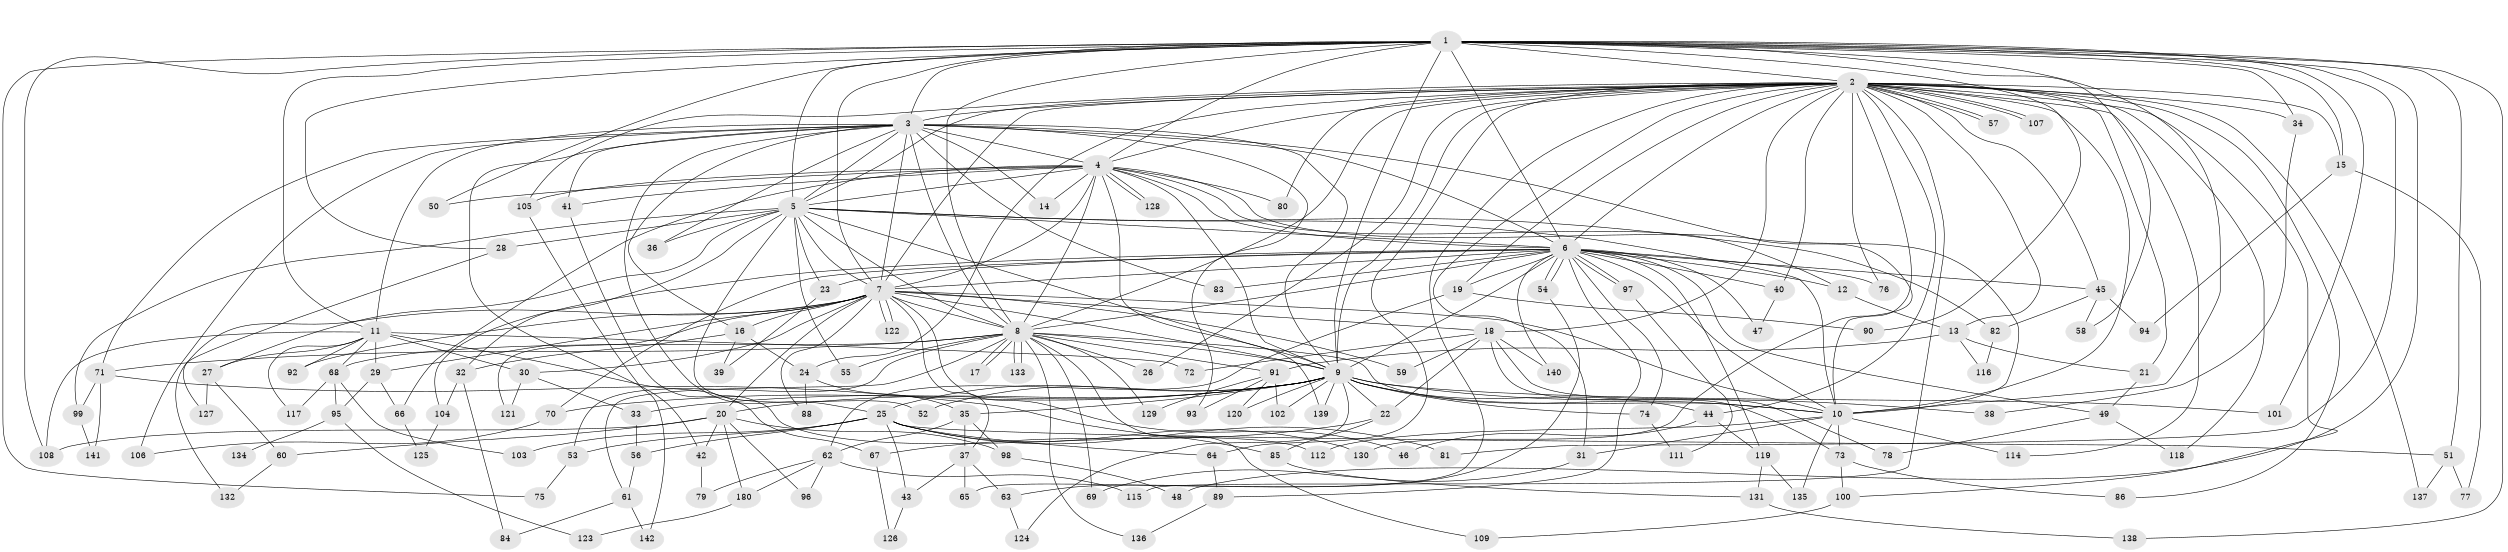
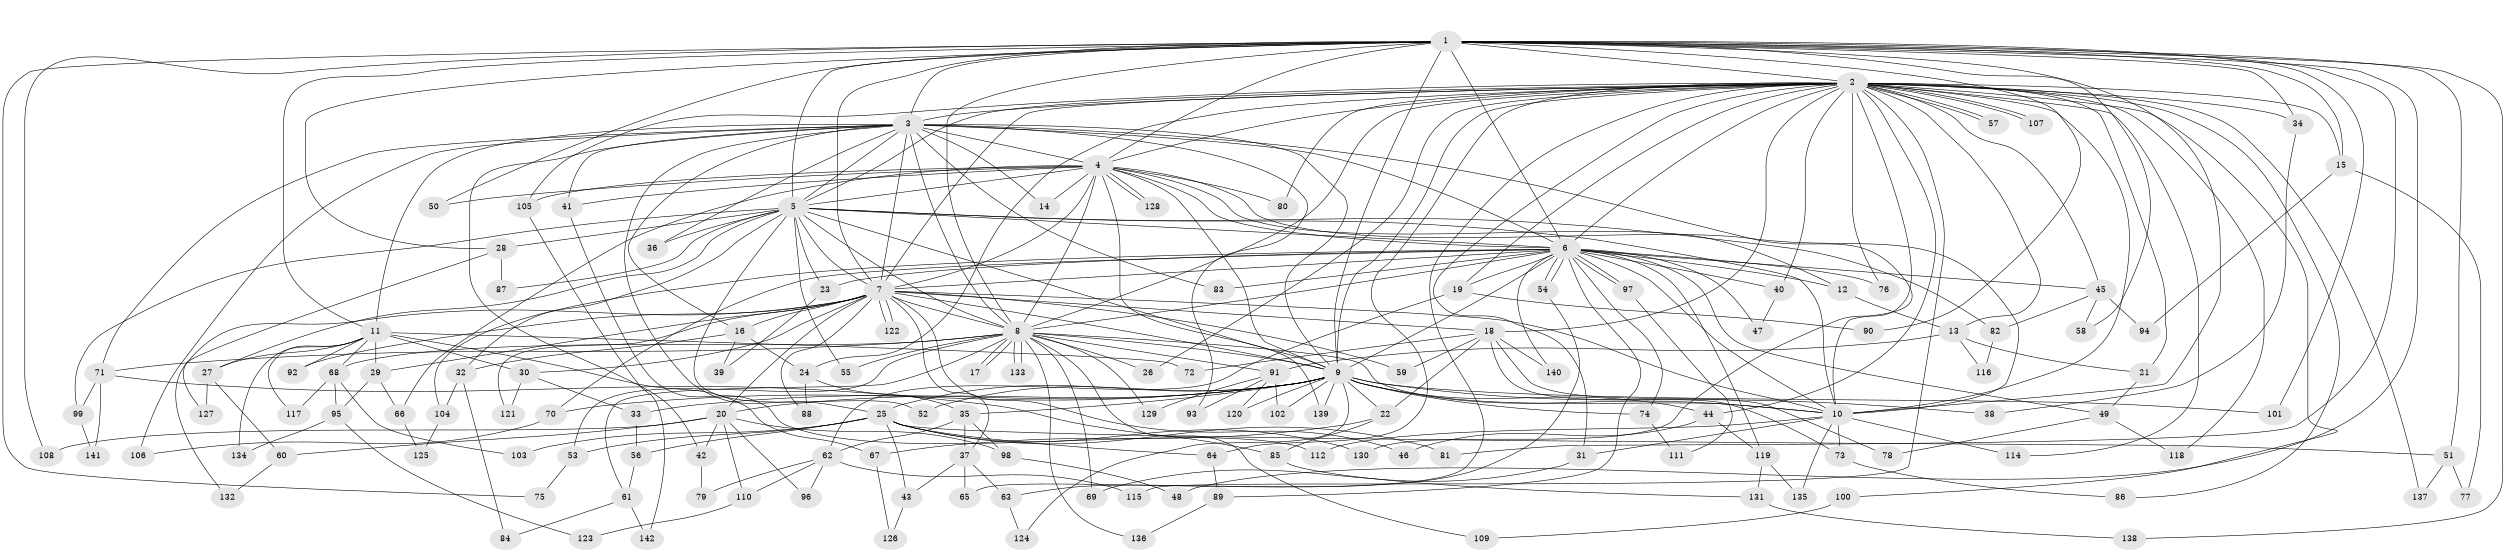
  graph {
    node [color=gray90 style=filled]
    1
    2
    3
    4
    5
    6
    7
    8
    9
    10
    11
    15
    28
    34
    48
    50
    51
    58
    75
    81
    90
    101
    108
    138
    13
    18
    19
    21
    24
    26
    31
    40
    44
    45
    57
    64
    65
    76
    80
    86
    100
    105
    107
    114
    115
    118
    130
    137
    14
    16
    25
    36
    41
    42
    71
    83
    93
    106
    12
    66
    128
    139
    23
    27
    32
    52
    55
    82
+   87
    99
    47
    49
    54
    70
    74
    89
    97
    104
    119
    140
    20
    29
    30
    37
    46
    59
    88
    92
    121
    122
    132
    17
    53
    61
    68
    69
    91
    109
    129
    133
    136
    22
    33
    35
    38
    102
    120
    124
    73
    112
    135
    67
    72
    117
    134
    77
    94
    127
    116
    78
    62
    142
    39
    43
    56
    103
    79
    85
    141
    125
    60
    84
    63
    111
    131
    96
    98
-   110 [label=180]
+   110
    95
    126
    123
    1 -- 2
    1 -- 3
    1 -- 4
    1 -- 5
    1 -- 6
    1 -- 7
    1 -- 8
    1 -- 9
    1 -- 10
    1 -- 11
    1 -- 15
    1 -- 28
    1 -- 34
    1 -- 48
    1 -- 50
    1 -- 51
    1 -- 58
    1 -- 75
    1 -- 81
    1 -- 90
    1 -- 101
    1 -- 108
    1 -- 138
    2 -- 3
    2 -- 4
    2 -- 5
    2 -- 6
    2 -- 7
    2 -- 8
    2 -- 9
    2 -- 10
    2 -- 15
    2 -- 34
    2 -- 13
    2 -- 18
    2 -- 19
    2 -- 21
    2 -- 24
    2 -- 26
    2 -- 31
    2 -- 40
    2 -- 44
    2 -- 45
    2 -- 57
    2 -- 57
    2 -- 64
    2 -- 65
    2 -- 76
    2 -- 80
    2 -- 86
    2 -- 100
    2 -- 105
    2 -- 107
    2 -- 107
    2 -- 114
    2 -- 115
    2 -- 118
    2 -- 130
    2 -- 137
    3 -- 4
    3 -- 5
    3 -- 6
    3 -- 7
    3 -- 8
    3 -- 9
    3 -- 10
    3 -- 11
    3 -- 14
    3 -- 16
    3 -- 25
    3 -- 36
    3 -- 41
    3 -- 42
    3 -- 71
    3 -- 83
    3 -- 93
    3 -- 106
    4 -- 5
    4 -- 6
    4 -- 7
    4 -- 8
    4 -- 9
    4 -- 10
    4 -- 50
    4 -- 80
    4 -- 105
    4 -- 14
    4 -- 41
    4 -- 12
    4 -- 66
    4 -- 128
    4 -- 128
    4 -- 139
    5 -- 6
    5 -- 7
    5 -- 8
    5 -- 9
    5 -- 10
    5 -- 28
    5 -- 36
    5 -- 23
    5 -- 27
    5 -- 32
    5 -- 52
    5 -- 55
    5 -- 82
+   5 -- 87
    5 -- 99
    6 -- 7
    6 -- 8
    6 -- 9
    6 -- 10
    6 -- 19
    6 -- 40
    6 -- 45
    6 -- 76
    6 -- 83
    6 -- 12
    6 -- 23
    6 -- 47
    6 -- 49
    6 -- 54
    6 -- 54
    6 -- 70
    6 -- 74
    6 -- 89
    6 -- 97
    6 -- 97
    6 -- 104
    6 -- 119
    6 -- 140
    7 -- 8
    7 -- 9
    7 -- 10
    7 -- 18
    7 -- 16
    7 -- 20
    7 -- 29
    7 -- 30
    7 -- 37
    7 -- 46
    7 -- 59
    7 -- 88
    7 -- 92
    7 -- 121
    7 -- 122
    7 -- 122
    7 -- 132
    8 -- 9
    8 -- 10
    8 -- 26
    8 -- 71
    8 -- 55
    8 -- 17
    8 -- 17
    8 -- 53
    8 -- 61
    8 -- 68
    8 -- 69
    8 -- 91
    8 -- 109
    8 -- 129
    8 -- 133
    8 -- 133
    8 -- 136
    9 -- 10
    9 -- 101
    9 -- 44
    9 -- 25
    9 -- 139
    9 -- 52
    9 -- 70
    9 -- 74
    9 -- 20
    9 -- 22
    9 -- 33
    9 -- 35
    9 -- 38
    9 -- 102
    9 -- 120
    9 -- 124
    10 -- 31
    10 -- 114
    10 -- 73
    10 -- 112
    10 -- 135
    11 -- 27
    11 -- 29
    11 -- 30
    11 -- 92
    11 -- 68
    11 -- 67
    11 -- 72
    11 -- 117
-   11 -- 108
+   11 -- 134
    15 -- 77
    15 -- 94
+   28 -- 87
    28 -- 127
    34 -- 38
    51 -- 137
    51 -- 77
    13 -- 21
    13 -- 91
    13 -- 116
    18 -- 140
    18 -- 59
    18 -- 22
    18 -- 73
    18 -- 72
    18 -- 78
    19 -- 90
    19 -- 62
    21 -- 49
    24 -- 88
    24 -- 35
    31 -- 69
    40 -- 47
    44 -- 119
    44 -- 46
    45 -- 58
    45 -- 82
    45 -- 94
    64 -- 89
    100 -- 109
    105 -- 142
    16 -- 24
    16 -- 32
    16 -- 39
    25 -- 51
    25 -- 81
    25 -- 64
    25 -- 130
    25 -- 53
    25 -- 43
    25 -- 56
    25 -- 103
    41 -- 112
    42 -- 79
    71 -- 99
    71 -- 85
    71 -- 141
    12 -- 13
    66 -- 125
    23 -- 39
    27 -- 127
    27 -- 60
    32 -- 104
    32 -- 84
    82 -- 116
    99 -- 141
    49 -- 118
    49 -- 78
    54 -- 63
    70 -- 106
    74 -- 111
    89 -- 136
    97 -- 111
    104 -- 125
    119 -- 135
    119 -- 131
    20 -- 108
    20 -- 42
    20 -- 60
    20 -- 96
    20 -- 98
    20 -- 110
    29 -- 66
    29 -- 95
    30 -- 121
    30 -- 33
    37 -- 65
    37 -- 43
    37 -- 63
    53 -- 75
    61 -- 142
    61 -- 84
    68 -- 117
    68 -- 103
    68 -- 95
    91 -- 93
    91 -- 129
    91 -- 102
    91 -- 120
    22 -- 67
    22 -- 85
    33 -- 56
    35 -- 37
    35 -- 62
    35 -- 98
    73 -- 86
-   73 -- 100
    67 -- 126
    62 -- 115
    62 -- 79
    62 -- 96
    62 -- 110
    43 -- 126
    56 -- 61
    85 -- 131
    60 -- 132
    63 -- 124
    131 -- 138
    98 -- 48
    110 -- 123
    95 -- 134
    95 -- 123
  }
